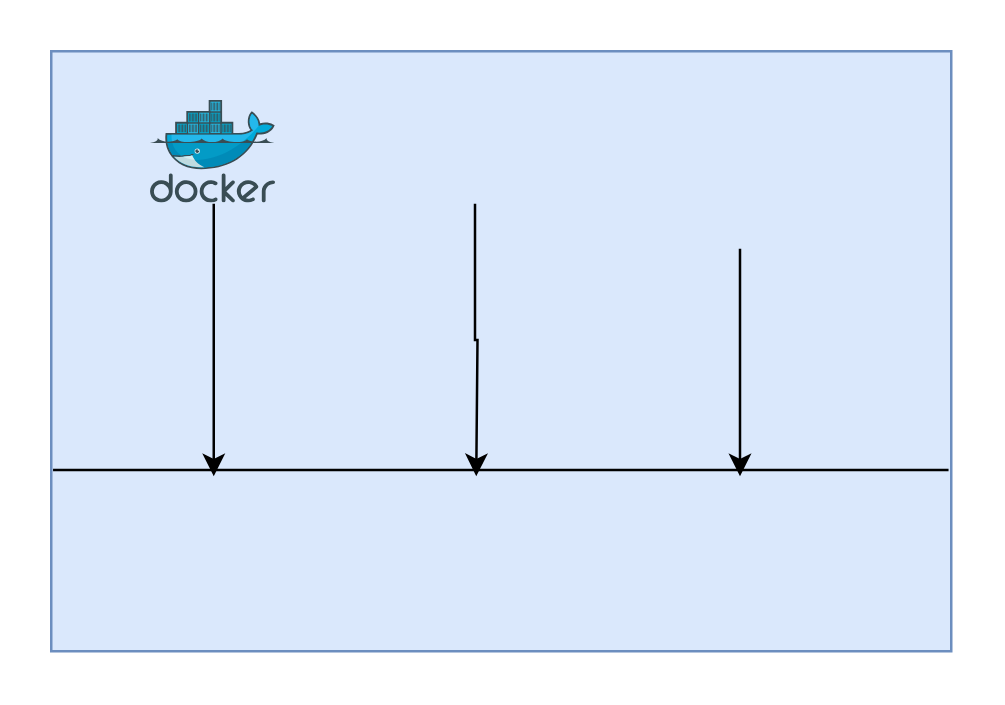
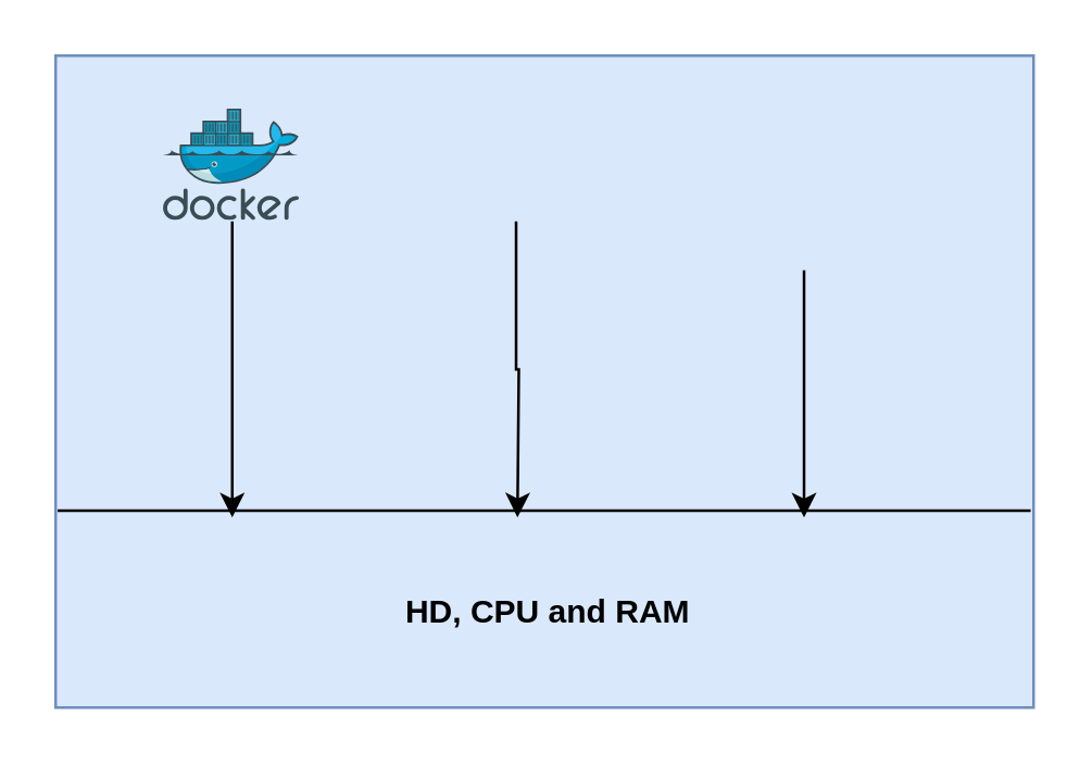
  <mxCell id="0" />
  <mxCell id="1" parent="0" />
  <mxCell id="2" value="" style="rounded=0;whiteSpace=wrap;html=1;fillColor=#dae8fc;strokeColor=#6c8ebf;" vertex="1" parent="1"><mxGeometry x="20" y="20" width="360" height="240" as="geometry" /></mxCell>
  <mxCell id="3" style="edgeStyle=orthogonalEdgeStyle;rounded=0;orthogonalLoop=1;jettySize=auto;html=1;" edge="1" parent="1" source="4"><mxGeometry relative="1" as="geometry"><mxPoint x="85" y="190" as="targetPoint" /></mxGeometry></mxCell>
  <mxCell id="4" value="" style="image;sketch=0;aspect=fixed;html=1;points=[];align=center;fontSize=12;image=img/lib/mscae/Docker.svg;" vertex="1" parent="1"><mxGeometry x="60" y="40" width="50" height="41" as="geometry" /></mxCell>
  <mxCell id="5" style="edgeStyle=orthogonalEdgeStyle;rounded=0;orthogonalLoop=1;jettySize=auto;html=1;" edge="1" parent="1" source="6"><mxGeometry relative="1" as="geometry"><mxPoint x="190" y="190" as="targetPoint" /></mxGeometry></mxCell>
  <mxCell id="6" value="" style="shape=image;html=1;verticalAlign=top;verticalLabelPosition=bottom;labelBackgroundColor=#ffffff;imageAspect=0;aspect=fixed;image=https://cdn1.iconfinder.com/data/icons/unicons-line-vol-3/24/docker-128.png" vertex="1" parent="1"><mxGeometry x="160" y="22" width="59" height="59" as="geometry" /></mxCell>
  <mxCell id="7" style="edgeStyle=orthogonalEdgeStyle;rounded=0;orthogonalLoop=1;jettySize=auto;html=1;" edge="1" parent="1" source="8"><mxGeometry relative="1" as="geometry"><mxPoint x="295.5" y="190" as="targetPoint" /></mxGeometry></mxCell>
  <mxCell id="8" value="" style="shape=image;html=1;verticalAlign=top;verticalLabelPosition=bottom;labelBackgroundColor=#ffffff;imageAspect=0;aspect=fixed;image=https://cdn1.iconfinder.com/data/icons/unicons-line-vol-3/24/docker-128.png" vertex="1" parent="1"><mxGeometry x="266" y="40" width="59" height="59" as="geometry" /></mxCell>
  <mxCell id="9" value="" style="endArrow=none;html=1;rounded=0;exitX=0.002;exitY=0.698;exitDx=0;exitDy=0;exitPerimeter=0;entryX=0.997;entryY=0.698;entryDx=0;entryDy=0;entryPerimeter=0;" edge="1" parent="1" source="2" target="2"><mxGeometry width="50" height="50" relative="1" as="geometry"><mxPoint x="300" y="300" as="sourcePoint" /><mxPoint x="350" y="250" as="targetPoint" /></mxGeometry></mxCell>
+ <mxCell id="10" value="&lt;b&gt;HD, CPU and RAM&lt;/b&gt;" style="text;html=1;align=center;verticalAlign=middle;resizable=0;points=[];autosize=1;strokeColor=none;fillColor=none;" vertex="1" parent="1"><mxGeometry x="136" y="210" width="130" height="30" as="geometry" /></mxCell>
